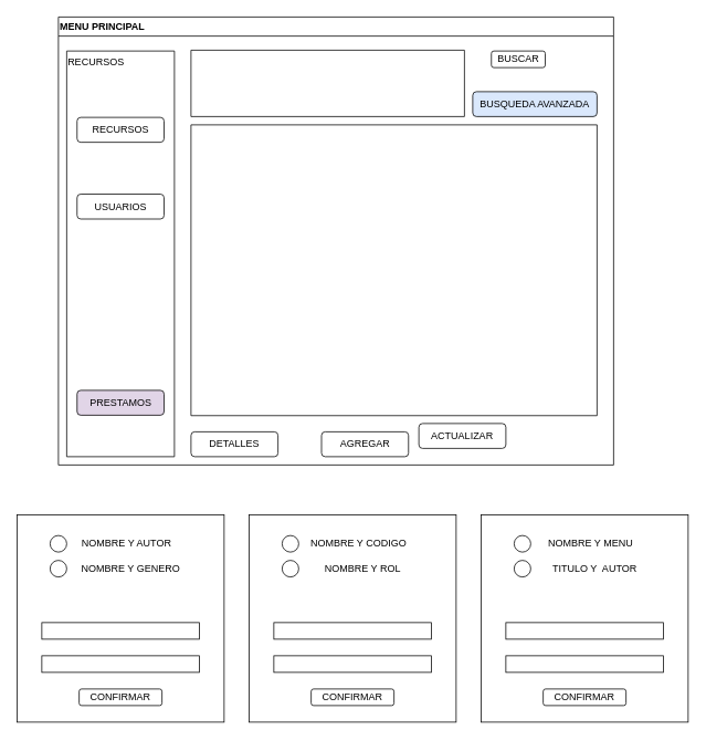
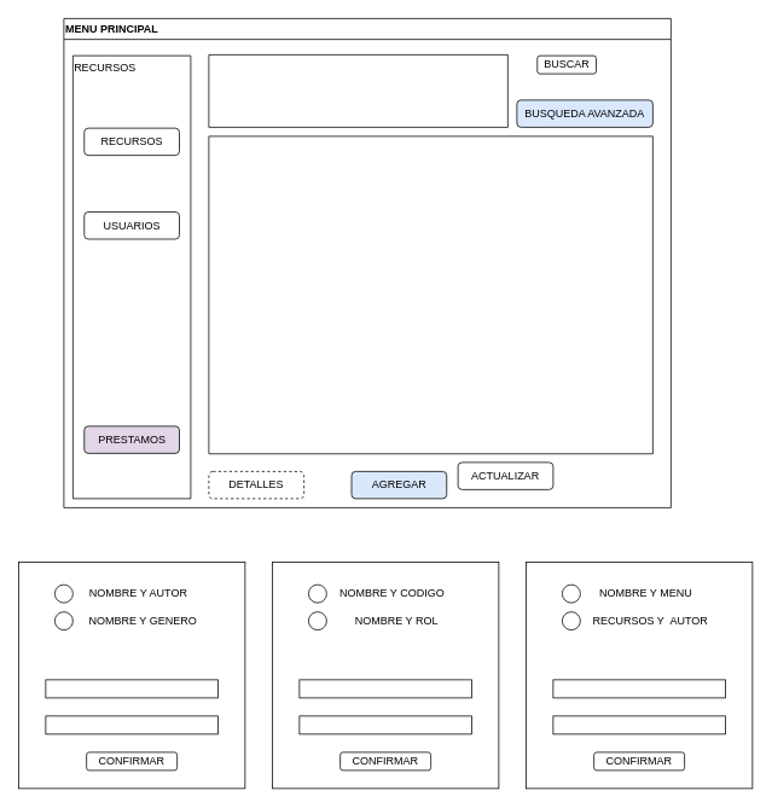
  <mxCell id="0" />
  <mxCell id="1" parent="0" />
  <mxCell id="2" value="" style="swimlane;startSize=0;" parent="1" vertex="1"><mxGeometry x="230" y="150" width="490" height="350.5" as="geometry"><mxRectangle x="230" y="150" width="50" height="40" as="alternateBounds" /></mxGeometry></mxCell>
  <mxCell id="3" value="" style="swimlane;startSize=0;" parent="2" vertex="1"><mxGeometry y="-90" width="330" height="80" as="geometry" /></mxCell>
  <mxCell id="4" value="" style="swimlane;startSize=0;" parent="1" vertex="1"><mxGeometry x="80" y="61" width="130" height="489" as="geometry" /></mxCell>
  <mxCell id="5" value="RECURSOS" style="rounded=1;whiteSpace=wrap;html=1;" parent="4" vertex="1"><mxGeometry x="12.5" y="80" width="105" height="30" as="geometry" /></mxCell>
  <mxCell id="6" value="USUARIOS" style="rounded=1;whiteSpace=wrap;html=1;" parent="4" vertex="1"><mxGeometry x="12.5" y="172.5" width="105" height="30" as="geometry" /></mxCell>
  <mxCell id="7" value="PRESTAMOS" style="rounded=1;whiteSpace=wrap;html=1;fillColor=#e1d5e7;" parent="4" vertex="1"><mxGeometry x="12.5" y="409" width="105" height="30" as="geometry" /></mxCell>
- <mxCell id="8" value="DETALLES" style="rounded=1;whiteSpace=wrap;html=1;" parent="1" vertex="1"><mxGeometry x="230" y="520" width="105" height="30" as="geometry" /></mxCell>
- <mxCell id="9" value="AGREGAR" style="rounded=1;whiteSpace=wrap;html=1;" parent="1" vertex="1"><mxGeometry x="387.5" y="520" width="105" height="30" as="geometry" /></mxCell>
+ <mxCell id="8" value="DETALLES" style="rounded=1;whiteSpace=wrap;html=1;dashed=1;" parent="1" vertex="1"><mxGeometry x="230" y="520" width="105" height="30" as="geometry" /></mxCell>
+ <mxCell id="9" value="AGREGAR" style="rounded=1;whiteSpace=wrap;html=1;fillColor=#dae8fc;" parent="1" vertex="1"><mxGeometry x="387.5" y="520" width="105" height="30" as="geometry" /></mxCell>
  <mxCell id="10" value="ACTUALIZAR" style="rounded=1;whiteSpace=wrap;html=1;" parent="1" vertex="1"><mxGeometry x="505" y="510" width="105" height="30" as="geometry" /></mxCell>
  <mxCell id="11" value="MENU PRINCIPAL" style="swimlane;whiteSpace=wrap;html=1;align=left;" parent="1" vertex="1"><mxGeometry x="70" y="20" width="670" height="540" as="geometry" /></mxCell>
  <mxCell id="12" value="BUSQUEDA AVANZADA" style="rounded=1;whiteSpace=wrap;html=1;fillColor=#dae8fc;" parent="11" vertex="1"><mxGeometry x="500" y="90" width="150" height="30" as="geometry" /></mxCell>
  <mxCell id="13" value="BUSCAR" style="rounded=1;whiteSpace=wrap;html=1;" parent="11" vertex="1"><mxGeometry x="522.5" y="41" width="65" height="20" as="geometry" /></mxCell>
  <mxCell id="14" value="RECURSOS" style="text;html=1;align=center;verticalAlign=middle;resizable=0;points=[];autosize=1;strokeColor=none;fillColor=none;" parent="11" vertex="1"><mxGeometry y="40" width="90" height="30" as="geometry" /></mxCell>
  <mxCell id="15" value="" style="whiteSpace=wrap;html=1;aspect=fixed;" parent="1" vertex="1"><mxGeometry x="20" y="620" width="250" height="250" as="geometry" /></mxCell>
  <mxCell id="16" value="" style="ellipse;whiteSpace=wrap;html=1;aspect=fixed;" parent="1" vertex="1"><mxGeometry x="60" y="645" width="20" height="20" as="geometry" /></mxCell>
  <mxCell id="17" value="" style="ellipse;whiteSpace=wrap;html=1;aspect=fixed;" parent="1" vertex="1"><mxGeometry x="60" y="675" width="20" height="20" as="geometry" /></mxCell>
  <mxCell id="18" value="NOMBRE Y AUTOR" style="text;html=1;strokeColor=none;fillColor=none;align=center;verticalAlign=middle;whiteSpace=wrap;rounded=0;" parent="1" vertex="1"><mxGeometry x="75" y="640" width="155" height="30" as="geometry" /></mxCell>
  <mxCell id="19" value="NOMBRE Y GENERO" style="text;html=1;strokeColor=none;fillColor=none;align=center;verticalAlign=middle;whiteSpace=wrap;rounded=0;" parent="1" vertex="1"><mxGeometry x="80" y="670" width="155" height="30" as="geometry" /></mxCell>
  <mxCell id="20" value="" style="rounded=0;whiteSpace=wrap;html=1;" parent="1" vertex="1"><mxGeometry x="50" y="750" width="190" height="20" as="geometry" /></mxCell>
  <mxCell id="21" value="" style="rounded=0;whiteSpace=wrap;html=1;" parent="1" vertex="1"><mxGeometry x="50" y="790" width="190" height="20" as="geometry" /></mxCell>
  <mxCell id="22" value="CONFIRMAR" style="rounded=1;whiteSpace=wrap;html=1;" parent="1" vertex="1"><mxGeometry x="95" y="830" width="100" height="20" as="geometry" /></mxCell>
  <mxCell id="23" value="" style="whiteSpace=wrap;html=1;aspect=fixed;" parent="1" vertex="1"><mxGeometry x="300" y="620" width="250" height="250" as="geometry" /></mxCell>
  <mxCell id="24" value="" style="ellipse;whiteSpace=wrap;html=1;aspect=fixed;" parent="1" vertex="1"><mxGeometry x="340" y="645" width="20" height="20" as="geometry" /></mxCell>
  <mxCell id="25" value="" style="ellipse;whiteSpace=wrap;html=1;aspect=fixed;" parent="1" vertex="1"><mxGeometry x="340" y="675" width="20" height="20" as="geometry" /></mxCell>
  <mxCell id="26" value="NOMBRE Y CODIGO" style="text;html=1;strokeColor=none;fillColor=none;align=center;verticalAlign=middle;whiteSpace=wrap;rounded=0;" parent="1" vertex="1"><mxGeometry x="355" y="640" width="155" height="30" as="geometry" /></mxCell>
  <mxCell id="27" value="NOMBRE Y ROL" style="text;html=1;strokeColor=none;fillColor=none;align=center;verticalAlign=middle;whiteSpace=wrap;rounded=0;" parent="1" vertex="1"><mxGeometry x="360" y="670" width="155" height="30" as="geometry" /></mxCell>
  <mxCell id="28" value="" style="rounded=0;whiteSpace=wrap;html=1;" parent="1" vertex="1"><mxGeometry x="330" y="750" width="190" height="20" as="geometry" /></mxCell>
  <mxCell id="29" value="" style="rounded=0;whiteSpace=wrap;html=1;" parent="1" vertex="1"><mxGeometry x="330" y="790" width="190" height="20" as="geometry" /></mxCell>
  <mxCell id="30" value="CONFIRMAR" style="rounded=1;whiteSpace=wrap;html=1;" parent="1" vertex="1"><mxGeometry x="375" y="830" width="100" height="20" as="geometry" /></mxCell>
  <mxCell id="31" value="" style="whiteSpace=wrap;html=1;aspect=fixed;" parent="1" vertex="1"><mxGeometry x="580" y="620" width="250" height="250" as="geometry" /></mxCell>
  <mxCell id="32" value="" style="ellipse;whiteSpace=wrap;html=1;aspect=fixed;" parent="1" vertex="1"><mxGeometry x="620" y="645" width="20" height="20" as="geometry" /></mxCell>
  <mxCell id="33" value="" style="ellipse;whiteSpace=wrap;html=1;aspect=fixed;" parent="1" vertex="1"><mxGeometry x="620" y="675" width="20" height="20" as="geometry" /></mxCell>
  <mxCell id="34" value="NOMBRE Y MENU" style="text;html=1;strokeColor=none;fillColor=none;align=center;verticalAlign=middle;whiteSpace=wrap;rounded=0;" parent="1" vertex="1"><mxGeometry x="635" y="640" width="155" height="30" as="geometry" /></mxCell>
- <mxCell id="35" value="TITULO Y&amp;nbsp; AUTOR" style="text;html=1;strokeColor=none;fillColor=none;align=center;verticalAlign=middle;whiteSpace=wrap;rounded=0;" parent="1" vertex="1"><mxGeometry x="640" y="670" width="155" height="30" as="geometry" /></mxCell>
+ <mxCell id="35" value="RECURSOS Y&amp;nbsp; AUTOR" style="text;html=1;strokeColor=none;fillColor=none;align=center;verticalAlign=middle;whiteSpace=wrap;rounded=0;" parent="1" vertex="1"><mxGeometry x="640" y="670" width="155" height="30" as="geometry" /></mxCell>
  <mxCell id="36" value="" style="rounded=0;whiteSpace=wrap;html=1;" parent="1" vertex="1"><mxGeometry x="610" y="750" width="190" height="20" as="geometry" /></mxCell>
  <mxCell id="37" value="" style="rounded=0;whiteSpace=wrap;html=1;" parent="1" vertex="1"><mxGeometry x="610" y="790" width="190" height="20" as="geometry" /></mxCell>
  <mxCell id="38" value="CONFIRMAR" style="rounded=1;whiteSpace=wrap;html=1;" parent="1" vertex="1"><mxGeometry x="655" y="830" width="100" height="20" as="geometry" /></mxCell>
